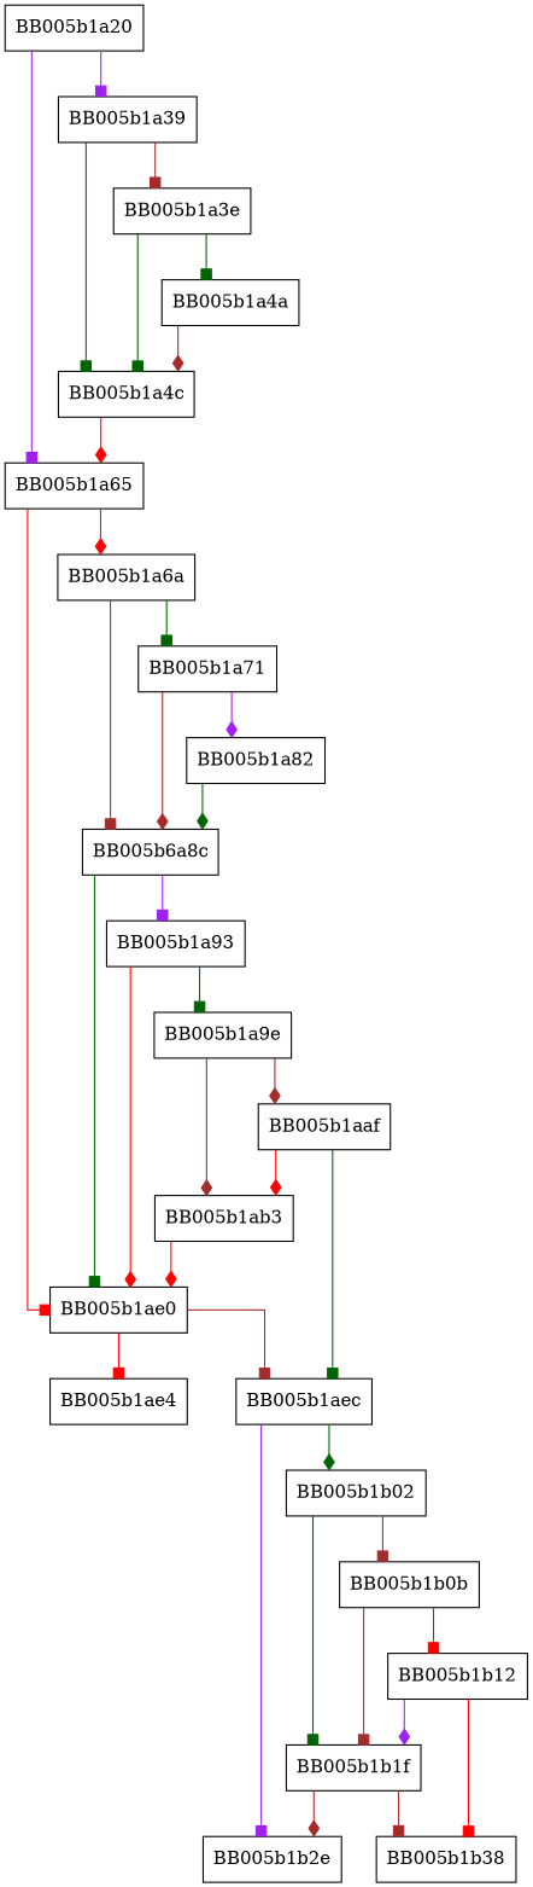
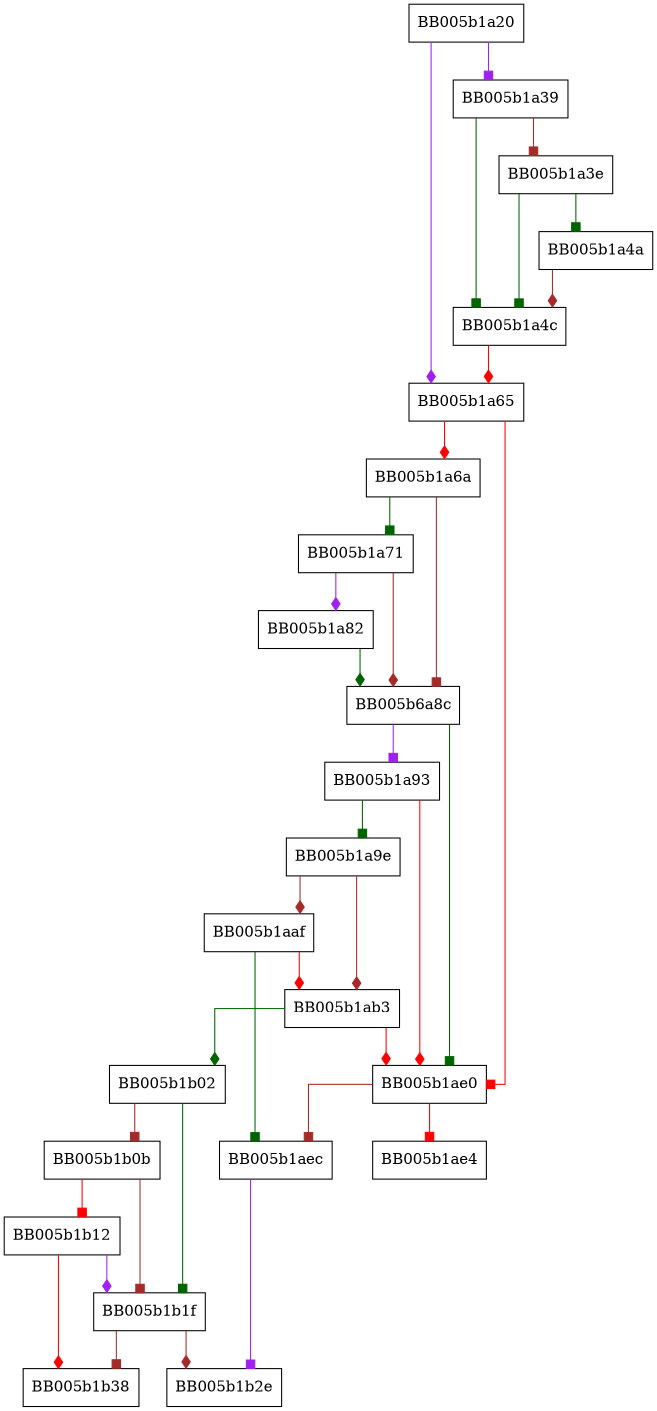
  digraph {
    splines=ortho
    node [shape=box]
    edge [arrowhead=box color=brown]
    BB005b1a20
    BB005b1a65
    BB005b1a39
    BB005b1ae0
    BB005b1a6a
    BB005b1a4c
    BB005b1a3e
    BB005b1aec
    BB005b1ae4
    n10 [label=BB005b6a8c]
    BB005b1a71
    BB005b1a4a
    BB005b1b2e
    BB005b1b02
    BB005b1a93
    BB005b1a82
    BB005b1a9e
    BB005b1ab3
    BB005b1aaf
    BB005b1b1f
    BB005b1b0b
    BB005b1b38
    BB005b1b12
-   BB005b1a20 -> BB005b1a65 [color=purple]
+   BB005b1a20 -> BB005b1a65 [arrowhead=diamond color=purple]
    BB005b1a20 -> BB005b1a39 [color=purple]
    BB005b1a65 -> BB005b1ae0 [color=red]
    BB005b1a65 -> BB005b1a6a [arrowhead=diamond color=red]
    BB005b1a39 -> BB005b1a4c [color=darkgreen]
    BB005b1a39 -> BB005b1a3e
    BB005b1ae0 -> BB005b1aec
    BB005b1ae0 -> BB005b1ae4 [color=red]
    BB005b1a6a -> n10
    BB005b1a6a -> BB005b1a71 [color=darkgreen]
    BB005b1a4c -> BB005b1a65 [arrowhead=diamond color=red]
    BB005b1a3e -> BB005b1a4c [color=darkgreen]
    BB005b1a3e -> BB005b1a4a [color=darkgreen]
    BB005b1aec -> BB005b1b2e [color=purple]
-   BB005b1aec -> BB005b1b02 [arrowhead=diamond color=darkgreen]
+   BB005b1ab3 -> BB005b1b02 [arrowhead=diamond color=darkgreen]
    n10 -> BB005b1ae0 [color=darkgreen]
    n10 -> BB005b1a93 [color=purple]
    BB005b1a71 -> n10 [arrowhead=diamond]
    BB005b1a71 -> BB005b1a82 [arrowhead=diamond color=purple]
    BB005b1a4a -> BB005b1a4c [arrowhead=diamond]
    BB005b1b02 -> BB005b1b1f [color=darkgreen]
    BB005b1b02 -> BB005b1b0b
    BB005b1a93 -> BB005b1ae0 [arrowhead=diamond color=red]
    BB005b1a93 -> BB005b1a9e [color=darkgreen]
    BB005b1a82 -> n10 [arrowhead=diamond color=darkgreen]
    BB005b1a9e -> BB005b1ab3 [arrowhead=diamond]
    BB005b1a9e -> BB005b1aaf [arrowhead=diamond]
    BB005b1ab3 -> BB005b1ae0 [arrowhead=diamond color=red]
    BB005b1aaf -> BB005b1aec [color=darkgreen]
    BB005b1aaf -> BB005b1ab3 [arrowhead=diamond color=red]
    BB005b1b1f -> BB005b1b2e [arrowhead=diamond]
    BB005b1b1f -> BB005b1b38
    BB005b1b0b -> BB005b1b1f
    BB005b1b0b -> BB005b1b12 [color=red]
    BB005b1b12 -> BB005b1b1f [arrowhead=diamond color=purple]
-   BB005b1b12 -> BB005b1b38 [color=red]
+   BB005b1b12 -> BB005b1b38 [arrowhead=diamond color=red]
  }
